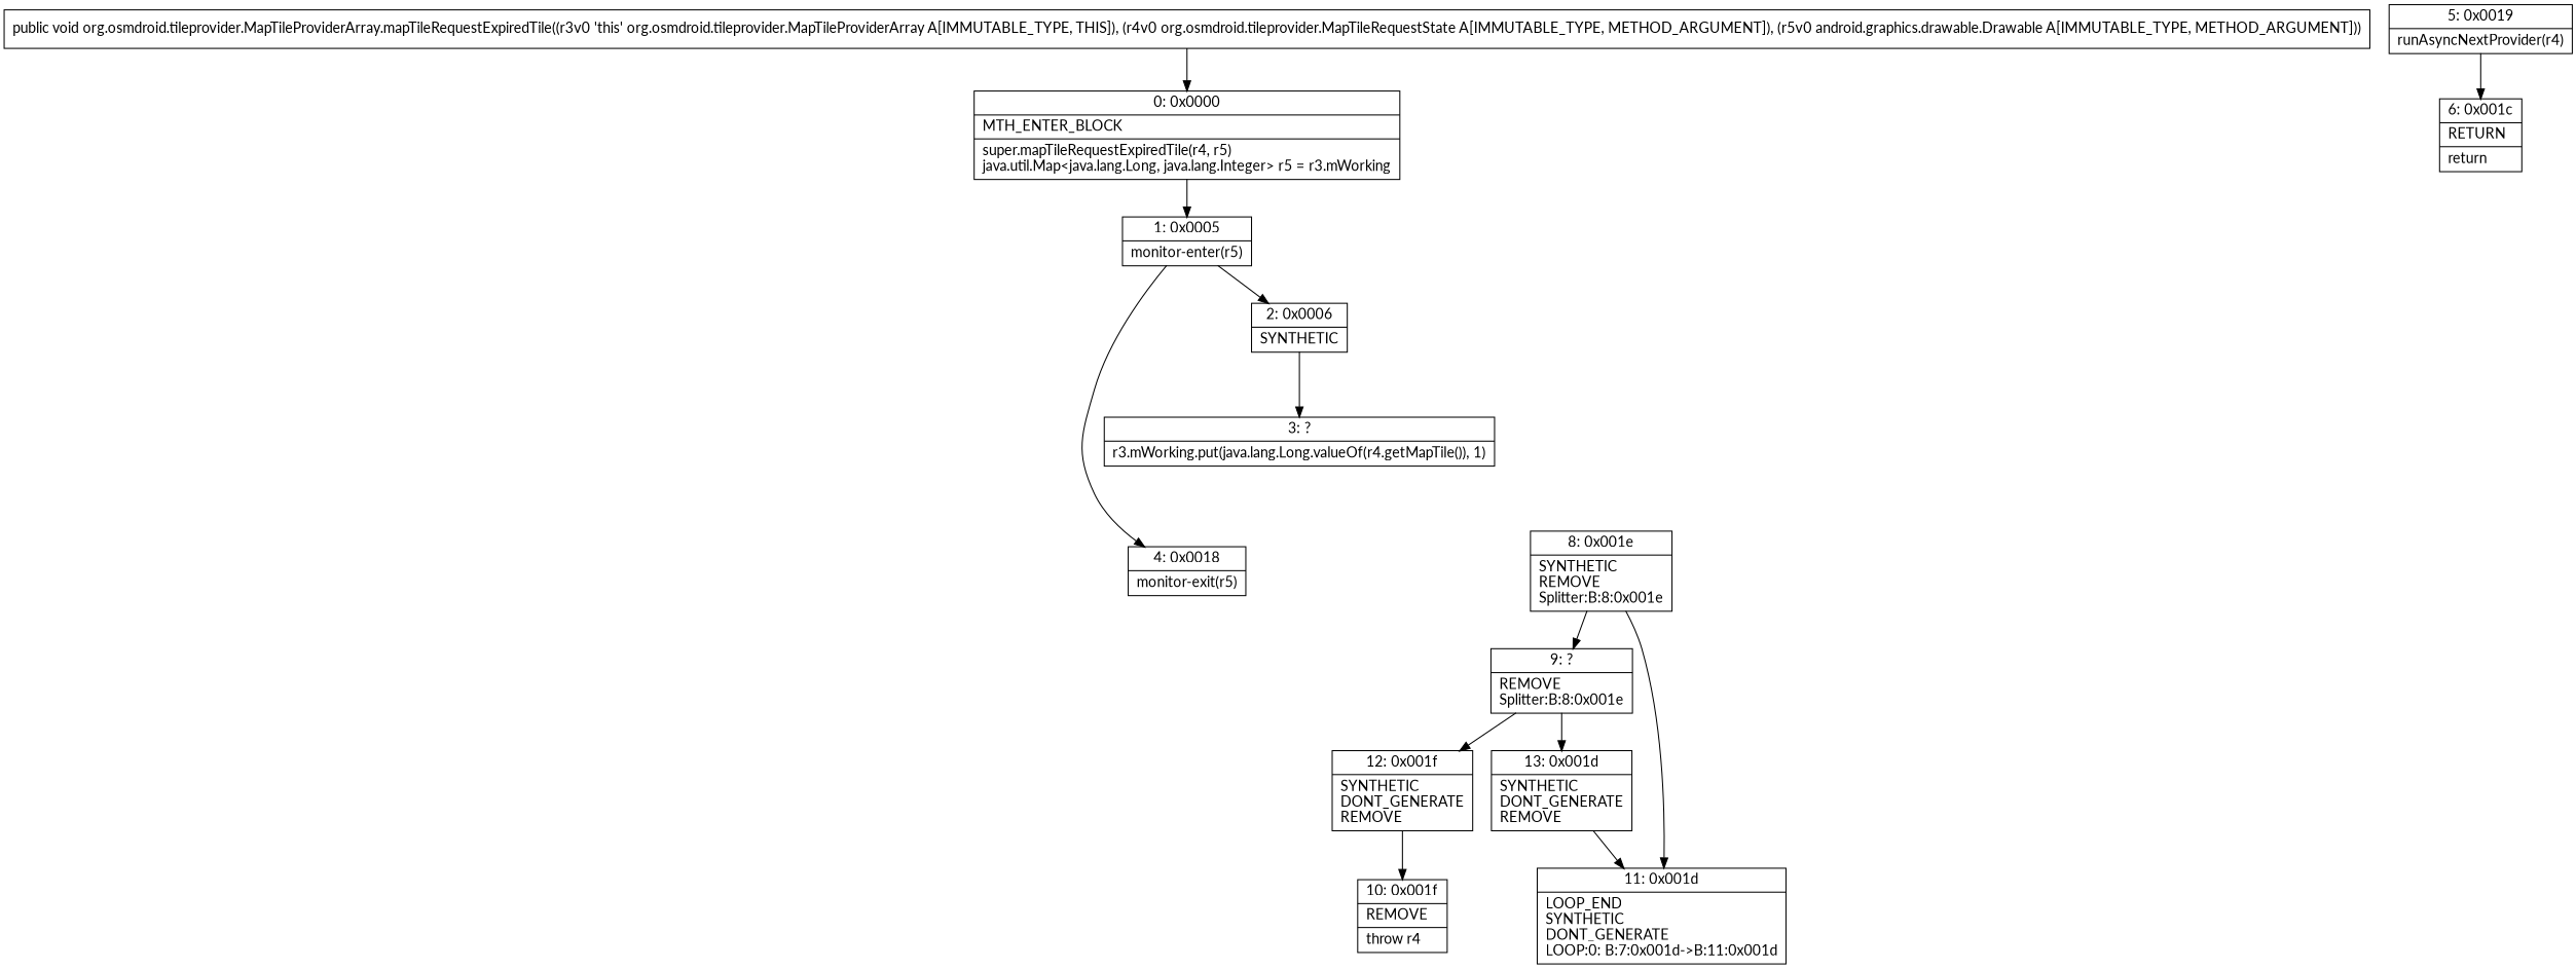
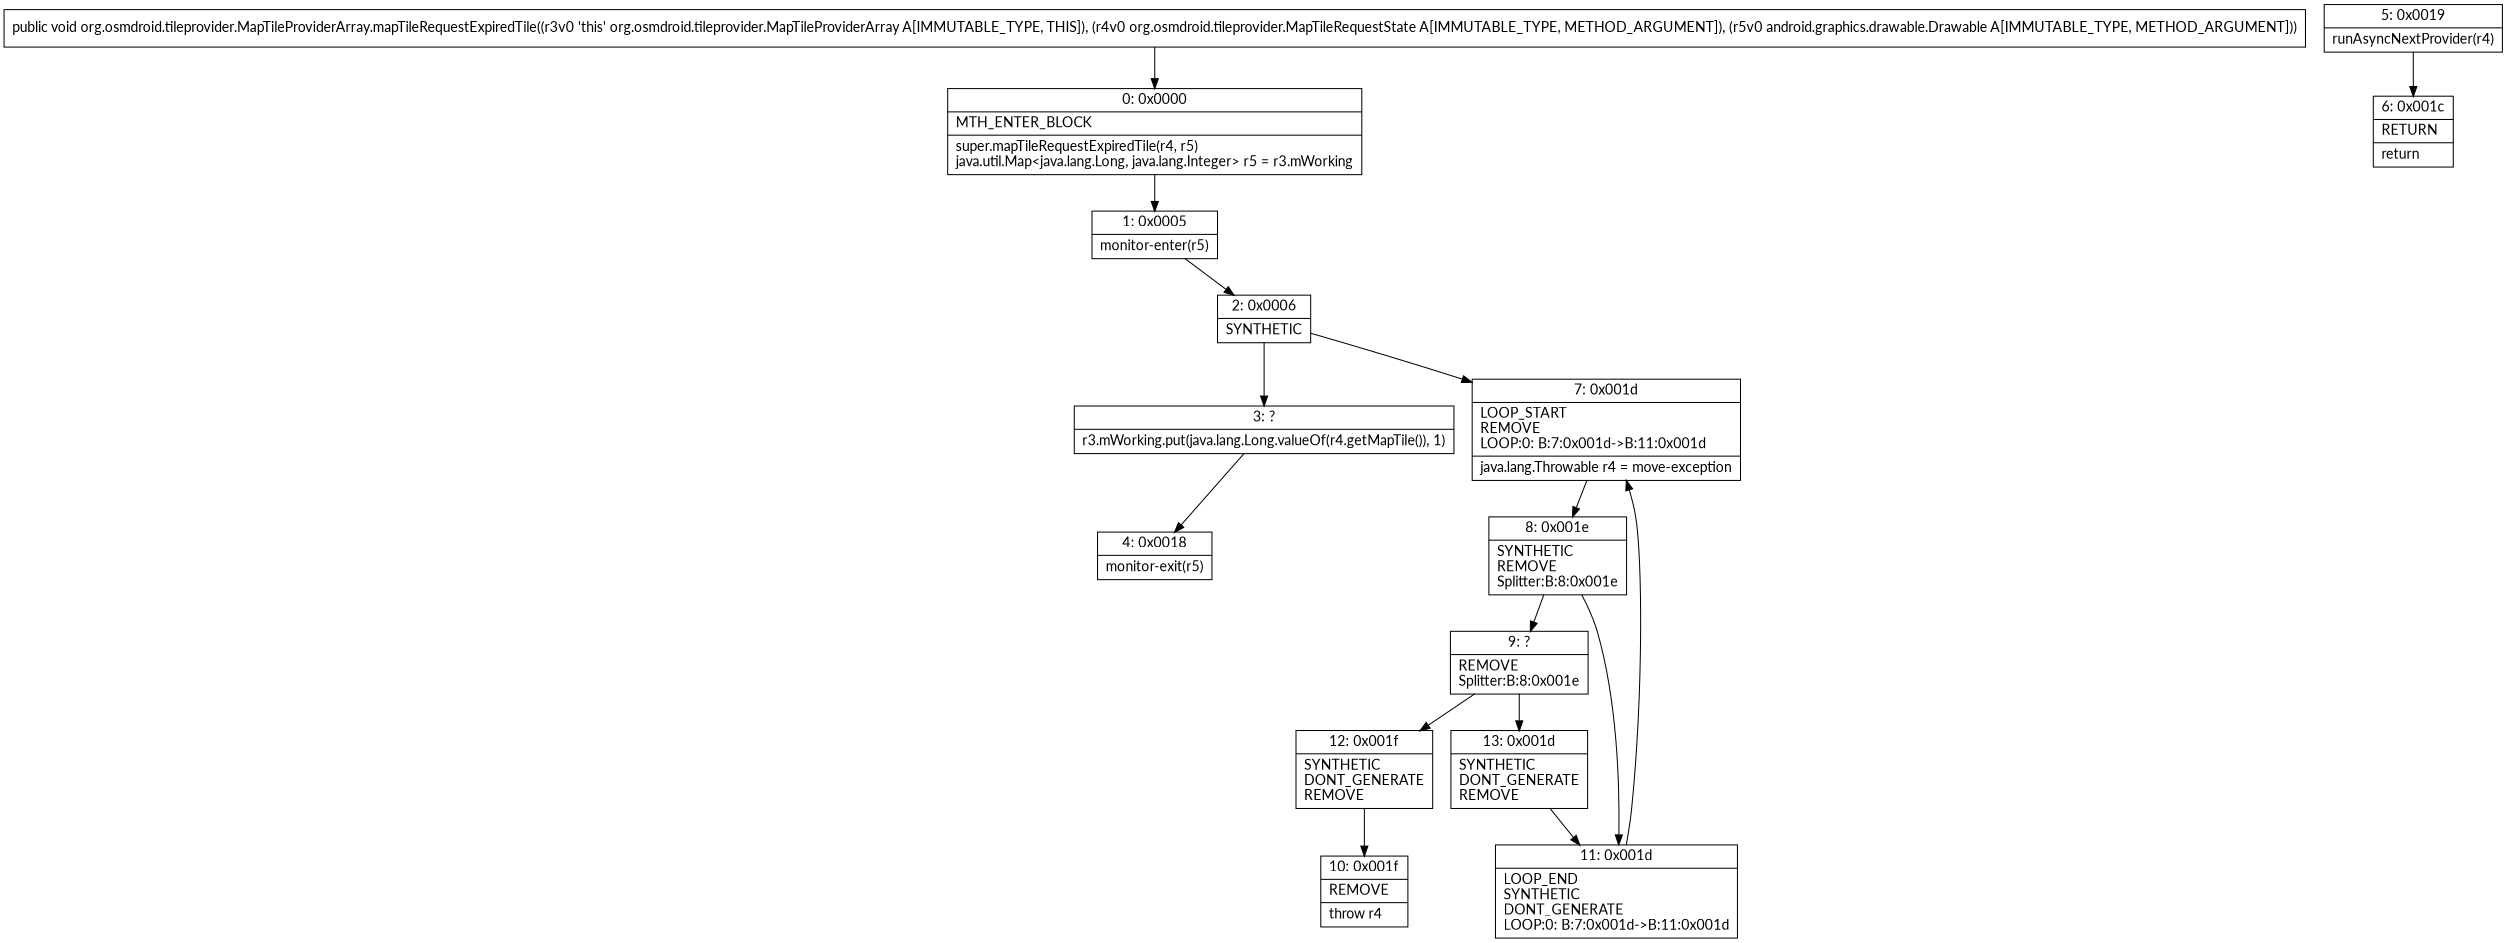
  digraph {
    fontname=Lato
    node [fontname=Lato shape=record]
    edge [fontname=Lato]
    n1 [label="{0\:\ 0x0000|MTH_ENTER_BLOCK\l|super.mapTileRequestExpiredTile(r4, r5)\ljava.util.Map\<java.lang.Long, java.lang.Integer\> r5 = r3.mWorking\l}"]
    n2 [label="{1\:\ 0x0005|monitor\-enter(r5)\l}"]
    n3 [label="{2\:\ 0x0006|SYNTHETIC\l}"]
    n4 [label="{3\:\ ?|r3.mWorking.put(java.lang.Long.valueOf(r4.getMapTile()), 1)\l}"]
+   n5 [label="{7\:\ 0x001d|LOOP_START\lREMOVE\lLOOP:0: B:7:0x001d\-\>B:11:0x001d\l|java.lang.Throwable r4 = move\-exception\l}"]
    n6 [label="{4\:\ 0x0018|monitor\-exit(r5)\l}"]
    n7 [label="{8\:\ 0x001e|SYNTHETIC\lREMOVE\lSplitter:B:8:0x001e\l}"]
    n8 [label="{5\:\ 0x0019|runAsyncNextProvider(r4)\l}"]
    n9 [label="{6\:\ 0x001c|RETURN\l|return\l}"]
    n10 [label="{9\:\ ?|REMOVE\lSplitter:B:8:0x001e\l}"]
    n11 [label="{11\:\ 0x001d|LOOP_END\lSYNTHETIC\lDONT_GENERATE\lLOOP:0: B:7:0x001d\-\>B:11:0x001d\l}"]
    n12 [label="{12\:\ 0x001f|SYNTHETIC\lDONT_GENERATE\lREMOVE\l}"]
    n13 [label="{13\:\ 0x001d|SYNTHETIC\lDONT_GENERATE\lREMOVE\l}"]
    n14 [label="{10\:\ 0x001f|REMOVE\l|throw r4\l}"]
    n15 [label="{public void org.osmdroid.tileprovider.MapTileProviderArray.mapTileRequestExpiredTile((r3v0 'this' org.osmdroid.tileprovider.MapTileProviderArray A[IMMUTABLE_TYPE, THIS]), (r4v0 org.osmdroid.tileprovider.MapTileRequestState A[IMMUTABLE_TYPE, METHOD_ARGUMENT]), (r5v0 android.graphics.drawable.Drawable A[IMMUTABLE_TYPE, METHOD_ARGUMENT])) }"]
    n1 -> n2
    n2 -> n3
    n3 -> n4
-   n2 -> n6
+   n3 -> n5
+   n4 -> n6
+   n5 -> n7
    n7 -> n10
    n7 -> n11
    n8 -> n9
    n10 -> n12
    n10 -> n13
+   n11 -> n5
    n12 -> n14
    n13 -> n11
    n15 -> n1
  }
